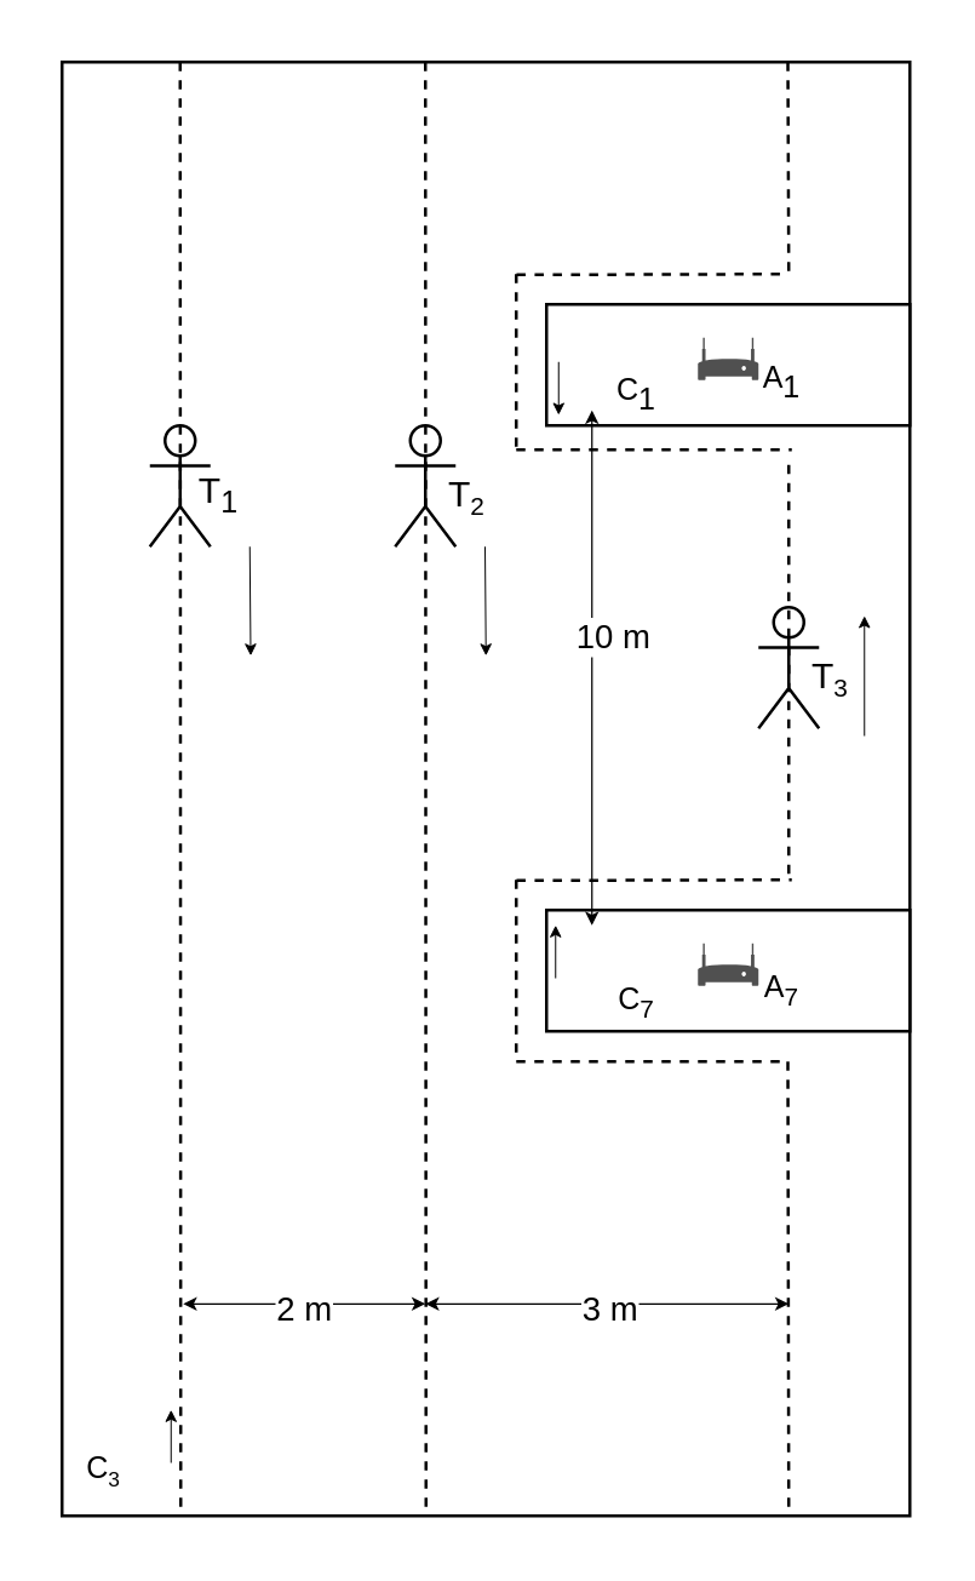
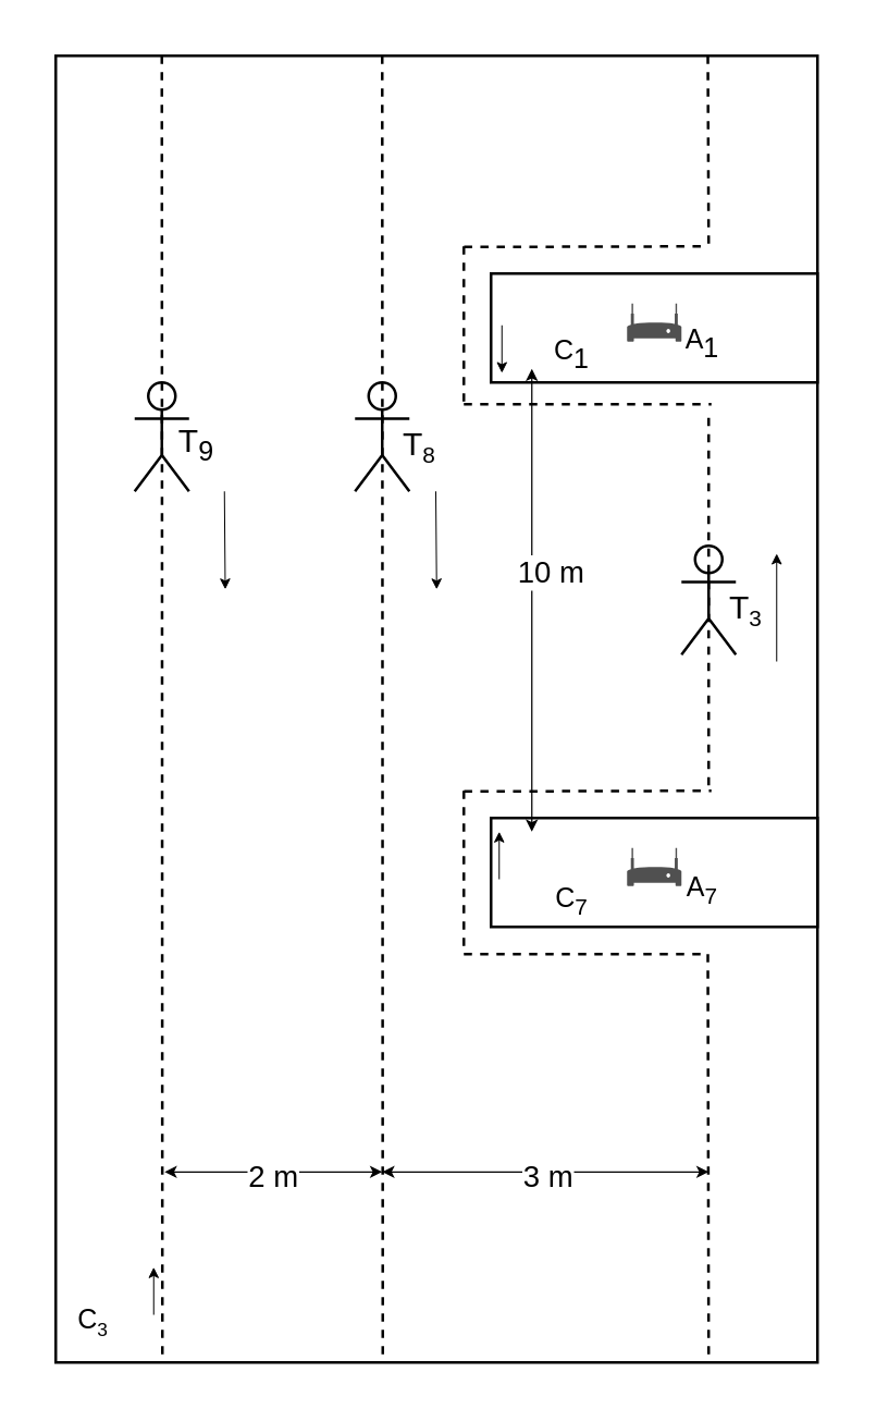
  <mxCell id="0" />
  <mxCell id="1" parent="0" />
  <mxCell id="2" value="" style="rounded=0;whiteSpace=wrap;html=1;" vertex="1" parent="1"><mxGeometry x="20" y="20" width="280" height="480" as="geometry" /></mxCell>
  <mxCell id="3" value="" style="rounded=0;whiteSpace=wrap;html=1;" vertex="1" parent="1"><mxGeometry x="180" y="100" width="120" height="40" as="geometry" /></mxCell>
  <mxCell id="4" value="" style="rounded=0;whiteSpace=wrap;html=1;" vertex="1" parent="1"><mxGeometry x="180" y="300" width="120" height="40" as="geometry" /></mxCell>
  <mxCell id="5" value="" style="shape=umlActor;verticalLabelPosition=bottom;verticalAlign=top;html=1;outlineConnect=0;" vertex="1" parent="1"><mxGeometry x="49" y="140" width="20" height="40" as="geometry" /></mxCell>
  <mxCell id="6" value="" style="shape=umlActor;verticalLabelPosition=bottom;verticalAlign=top;html=1;outlineConnect=0;" vertex="1" parent="1"><mxGeometry x="250" y="200" width="20" height="40" as="geometry" /></mxCell>
  <mxCell id="7" value="" style="shape=image;html=1;verticalAlign=top;verticalLabelPosition=bottom;labelBackgroundColor=#ffffff;imageAspect=0;aspect=fixed;image=https://cdn3.iconfinder.com/data/icons/summertime-6/512/camera-128.png" vertex="1" parent="1"><mxGeometry x="180" y="105" width="30" height="30" as="geometry" /></mxCell>
  <mxCell id="8" value="" style="shape=image;html=1;verticalAlign=top;verticalLabelPosition=bottom;labelBackgroundColor=#ffffff;imageAspect=0;aspect=fixed;image=https://cdn3.iconfinder.com/data/icons/summertime-6/512/camera-128.png" vertex="1" parent="1"><mxGeometry x="180" y="305" width="30" height="30" as="geometry" /></mxCell>
  <mxCell id="9" value="" style="shape=image;html=1;verticalAlign=top;verticalLabelPosition=bottom;labelBackgroundColor=#ffffff;imageAspect=0;aspect=fixed;image=https://cdn3.iconfinder.com/data/icons/summertime-6/512/camera-128.png" vertex="1" parent="1"><mxGeometry x="30" y="460" width="30" height="30" as="geometry" /></mxCell>
  <mxCell id="10" value="" style="shape=umlActor;verticalLabelPosition=bottom;verticalAlign=top;html=1;outlineConnect=0;" vertex="1" parent="1"><mxGeometry x="130" y="140" width="20" height="40" as="geometry" /></mxCell>
  <mxCell id="11" value="" style="endArrow=none;dashed=1;html=1;strokeWidth=1;rounded=0;entryX=0.14;entryY=1;entryDx=0;entryDy=0;entryPerimeter=0;" edge="1" parent="1" target="2"><mxGeometry width="50" height="50" relative="1" as="geometry"><mxPoint x="59" y="20" as="sourcePoint" /><mxPoint x="220" y="390" as="targetPoint" /></mxGeometry></mxCell>
  <mxCell id="12" value="" style="endArrow=none;dashed=1;html=1;strokeWidth=1;rounded=0;entryX=0.14;entryY=1;entryDx=0;entryDy=0;entryPerimeter=0;" edge="1" parent="1"><mxGeometry width="50" height="50" relative="1" as="geometry"><mxPoint x="140" y="20" as="sourcePoint" /><mxPoint x="140.2" y="500" as="targetPoint" /></mxGeometry></mxCell>
  <mxCell id="13" value="" style="endArrow=none;dashed=1;html=1;strokeWidth=1;rounded=0;" edge="1" parent="1"><mxGeometry width="50" height="50" relative="1" as="geometry"><mxPoint x="260" y="153" as="sourcePoint" /><mxPoint x="260" y="290" as="targetPoint" /></mxGeometry></mxCell>
  <mxCell id="14" value="" style="endArrow=none;dashed=1;html=1;strokeWidth=1;rounded=0;exitX=0.536;exitY=0.563;exitDx=0;exitDy=0;exitPerimeter=0;" edge="1" parent="1" source="2"><mxGeometry width="50" height="50" relative="1" as="geometry"><mxPoint x="170" y="220" as="sourcePoint" /><mxPoint x="261" y="290" as="targetPoint" /></mxGeometry></mxCell>
  <mxCell id="15" value="" style="endArrow=none;dashed=1;html=1;strokeWidth=1;rounded=0;" edge="1" parent="1"><mxGeometry width="50" height="50" relative="1" as="geometry"><mxPoint x="170" y="290" as="sourcePoint" /><mxPoint x="170" y="350" as="targetPoint" /></mxGeometry></mxCell>
  <mxCell id="16" value="" style="endArrow=none;dashed=1;html=1;strokeWidth=1;rounded=0;" edge="1" parent="1"><mxGeometry width="50" height="50" relative="1" as="geometry"><mxPoint x="170" y="350" as="sourcePoint" /><mxPoint x="260" y="350" as="targetPoint" /></mxGeometry></mxCell>
  <mxCell id="17" value="" style="endArrow=none;dashed=1;html=1;strokeWidth=1;rounded=0;entryX=0.75;entryY=1;entryDx=0;entryDy=0;" edge="1" parent="1"><mxGeometry width="50" height="50" relative="1" as="geometry"><mxPoint x="259.7" y="350" as="sourcePoint" /><mxPoint x="260" y="500" as="targetPoint" /></mxGeometry></mxCell>
  <mxCell id="18" value="" style="endArrow=none;dashed=1;html=1;strokeWidth=1;rounded=0;exitX=0.536;exitY=0.563;exitDx=0;exitDy=0;exitPerimeter=0;" edge="1" parent="1"><mxGeometry width="50" height="50" relative="1" as="geometry"><mxPoint x="170.08" y="90.24" as="sourcePoint" /><mxPoint x="260" y="90" as="targetPoint" /></mxGeometry></mxCell>
  <mxCell id="19" value="" style="endArrow=none;dashed=1;html=1;strokeWidth=1;rounded=0;" edge="1" parent="1"><mxGeometry width="50" height="50" relative="1" as="geometry"><mxPoint x="170" y="90" as="sourcePoint" /><mxPoint x="170" y="150" as="targetPoint" /></mxGeometry></mxCell>
  <mxCell id="20" value="" style="endArrow=none;dashed=1;html=1;strokeWidth=1;rounded=0;" edge="1" parent="1"><mxGeometry width="50" height="50" relative="1" as="geometry"><mxPoint x="170" y="148" as="sourcePoint" /><mxPoint x="261" y="148" as="targetPoint" /></mxGeometry></mxCell>
  <mxCell id="21" value="" style="endArrow=none;dashed=1;html=1;strokeWidth=1;rounded=0;" edge="1" parent="1"><mxGeometry width="50" height="50" relative="1" as="geometry"><mxPoint x="259.7" y="20" as="sourcePoint" /><mxPoint x="260" y="90" as="targetPoint" /></mxGeometry></mxCell>
  <mxCell id="22" value="" style="endArrow=classic;startArrow=classic;html=1;rounded=0;strokeWidth=0.5;endSize=3;startSize=3;" edge="1" parent="1"><mxGeometry width="50" height="50" relative="1" as="geometry"><mxPoint x="60" y="430" as="sourcePoint" /><mxPoint x="140" y="430" as="targetPoint" /></mxGeometry></mxCell>
  <mxCell id="23" value="2 m" style="edgeLabel;html=1;align=center;verticalAlign=middle;resizable=0;points=[];" vertex="1" connectable="0" parent="22"><mxGeometry x="-0.247" y="-1" relative="1" as="geometry"><mxPoint x="9" as="offset" /></mxGeometry></mxCell>
  <mxCell id="24" value="" style="endArrow=classic;startArrow=classic;html=1;strokeWidth=0.5;startSize=3;endSize=3;rounded=0;" edge="1" parent="1"><mxGeometry width="50" height="50" relative="1" as="geometry"><mxPoint x="140" y="430" as="sourcePoint" /><mxPoint x="260" y="430" as="targetPoint" /></mxGeometry></mxCell>
  <mxCell id="25" value="3 m" style="edgeLabel;html=1;align=center;verticalAlign=middle;resizable=0;points=[];" vertex="1" connectable="0" parent="24"><mxGeometry x="-0.124" y="-1" relative="1" as="geometry"><mxPoint x="7" as="offset" /></mxGeometry></mxCell>
- <mxCell id="26" value="T&lt;sub&gt;1&lt;/sub&gt;" style="text;html=1;strokeColor=none;fillColor=none;align=center;verticalAlign=middle;whiteSpace=wrap;rounded=0;" vertex="1" parent="1"><mxGeometry x="62" y="158" width="20" height="10" as="geometry" /></mxCell>
- <mxCell id="27" value="T&lt;span style=&quot;font-size: 10px;&quot;&gt;&lt;sub&gt;2&lt;/sub&gt;&lt;/span&gt;" style="text;html=1;strokeColor=none;fillColor=none;align=center;verticalAlign=middle;whiteSpace=wrap;rounded=0;" vertex="1" parent="1"><mxGeometry x="144" y="158" width="20" height="10" as="geometry" /></mxCell>
+ <mxCell id="26" value="T&lt;sub&gt;9&lt;/sub&gt;" style="text;html=1;strokeColor=none;fillColor=none;align=center;verticalAlign=middle;whiteSpace=wrap;rounded=0;" vertex="1" parent="1"><mxGeometry x="62" y="158" width="20" height="10" as="geometry" /></mxCell>
+ <mxCell id="27" value="T&lt;span style=&quot;font-size: 10px;&quot;&gt;&lt;sub&gt;8&lt;/sub&gt;&lt;/span&gt;" style="text;html=1;strokeColor=none;fillColor=none;align=center;verticalAlign=middle;whiteSpace=wrap;rounded=0;" vertex="1" parent="1"><mxGeometry x="144" y="158" width="20" height="10" as="geometry" /></mxCell>
  <mxCell id="28" value="T&lt;span style=&quot;font-size: 10px;&quot;&gt;&lt;sub&gt;3&lt;/sub&gt;&lt;/span&gt;" style="text;html=1;strokeColor=none;fillColor=none;align=center;verticalAlign=middle;whiteSpace=wrap;rounded=0;" vertex="1" parent="1"><mxGeometry x="264" y="218" width="20" height="10" as="geometry" /></mxCell>
  <mxCell id="29" value="A&lt;span style=&quot;font-size: 10px;&quot;&gt;&lt;sub style=&quot;font-size: 10px;&quot;&gt;1&lt;/sub&gt;&lt;/span&gt;" style="text;html=1;strokeColor=none;fillColor=none;align=center;verticalAlign=middle;whiteSpace=wrap;rounded=0;fontSize=10;" vertex="1" parent="1"><mxGeometry x="248" y="121" width="20" height="10" as="geometry" /></mxCell>
  <mxCell id="30" value="C&lt;sub style=&quot;font-size: 10px;&quot;&gt;1&lt;/sub&gt;" style="text;html=1;strokeColor=none;fillColor=none;align=center;verticalAlign=middle;whiteSpace=wrap;rounded=0;fontSize=10;" vertex="1" parent="1"><mxGeometry x="200" y="125" width="20" height="10" as="geometry" /></mxCell>
  <mxCell id="31" value="C&lt;sub&gt;7&lt;/sub&gt;" style="text;html=1;strokeColor=none;fillColor=none;align=center;verticalAlign=middle;whiteSpace=wrap;rounded=0;fontSize=10;" vertex="1" parent="1"><mxGeometry x="200" y="325" width="20" height="10" as="geometry" /></mxCell>
  <mxCell id="32" value="C&lt;span style=&quot;font-size: 8.333px;&quot;&gt;&lt;sub&gt;3&lt;/sub&gt;&lt;/span&gt;" style="text;html=1;strokeColor=none;fillColor=none;align=center;verticalAlign=middle;whiteSpace=wrap;rounded=0;fontSize=10;" vertex="1" parent="1"><mxGeometry x="25" y="480" width="18" height="10" as="geometry" /></mxCell>
  <mxCell id="33" value="" style="sketch=0;pointerEvents=1;shadow=0;dashed=0;html=1;strokeColor=none;fillColor=#505050;labelPosition=center;verticalLabelPosition=bottom;verticalAlign=top;outlineConnect=0;align=center;shape=mxgraph.office.devices.modem;fontSize=10;" vertex="1" parent="1"><mxGeometry x="230" y="111" width="20" height="14" as="geometry" /></mxCell>
  <mxCell id="34" value="A&lt;sub&gt;7&lt;/sub&gt;" style="text;html=1;strokeColor=none;fillColor=none;align=center;verticalAlign=middle;whiteSpace=wrap;rounded=0;fontSize=10;" vertex="1" parent="1"><mxGeometry x="248" y="321" width="20" height="10" as="geometry" /></mxCell>
  <mxCell id="35" value="" style="sketch=0;pointerEvents=1;shadow=0;dashed=0;html=1;strokeColor=none;fillColor=#505050;labelPosition=center;verticalLabelPosition=bottom;verticalAlign=top;outlineConnect=0;align=center;shape=mxgraph.office.devices.modem;fontSize=10;" vertex="1" parent="1"><mxGeometry x="230" y="311" width="20" height="14" as="geometry" /></mxCell>
  <mxCell id="36" value="" style="endArrow=classic;startArrow=classic;html=1;strokeWidth=0.5;startSize=3;endSize=3;rounded=0;" edge="1" parent="1" source="7" target="8"><mxGeometry width="50" height="50" relative="1" as="geometry"><mxPoint x="150" y="440" as="sourcePoint" /><mxPoint x="270" y="440" as="targetPoint" /></mxGeometry></mxCell>
  <mxCell id="37" value="10 m" style="edgeLabel;html=1;align=center;verticalAlign=middle;resizable=0;points=[];" vertex="1" connectable="0" parent="36"><mxGeometry x="-0.124" y="-1" relative="1" as="geometry"><mxPoint x="7" as="offset" /></mxGeometry></mxCell>
  <mxCell id="38" value="" style="endArrow=classic;html=1;rounded=0;strokeWidth=0.4;fontSize=10;startSize=3;endSize=3;" edge="1" parent="1"><mxGeometry width="50" height="50" relative="1" as="geometry"><mxPoint x="159.7" y="180" as="sourcePoint" /><mxPoint x="160" y="216" as="targetPoint" /></mxGeometry></mxCell>
  <mxCell id="39" value="" style="endArrow=classic;html=1;rounded=0;strokeWidth=0.4;fontSize=10;startSize=3;endSize=3;" edge="1" parent="1"><mxGeometry width="50" height="50" relative="1" as="geometry"><mxPoint x="82" y="180" as="sourcePoint" /><mxPoint x="82.3" y="216" as="targetPoint" /></mxGeometry></mxCell>
  <mxCell id="40" value="" style="endArrow=classic;html=1;rounded=0;strokeWidth=0.4;fontSize=10;startSize=3;endSize=3;entryX=1;entryY=0.381;entryDx=0;entryDy=0;entryPerimeter=0;" edge="1" parent="1"><mxGeometry width="50" height="50" relative="1" as="geometry"><mxPoint x="285" y="242.5" as="sourcePoint" /><mxPoint x="285" y="202.88" as="targetPoint" /></mxGeometry></mxCell>
  <mxCell id="41" value="" style="endArrow=none;html=1;rounded=0;strokeWidth=0.4;fontSize=10;startSize=3;endSize=3;strokeColor=default;endFill=0;startArrow=classic;startFill=1;" edge="1" parent="1"><mxGeometry width="50" height="50" relative="1" as="geometry"><mxPoint x="184" y="136.5" as="sourcePoint" /><mxPoint x="184" y="119" as="targetPoint" /></mxGeometry></mxCell>
  <mxCell id="42" value="" style="endArrow=classic;html=1;rounded=0;strokeWidth=0.4;fontSize=10;startSize=3;endSize=3;strokeColor=default;endFill=1;startArrow=none;startFill=0;" edge="1" parent="1"><mxGeometry width="50" height="50" relative="1" as="geometry"><mxPoint x="183" y="322.5" as="sourcePoint" /><mxPoint x="183" y="305" as="targetPoint" /></mxGeometry></mxCell>
  <mxCell id="43" value="" style="endArrow=classic;html=1;rounded=0;strokeWidth=0.4;fontSize=10;startSize=3;endSize=3;strokeColor=default;endFill=1;startArrow=none;startFill=0;" edge="1" parent="1"><mxGeometry width="50" height="50" relative="1" as="geometry"><mxPoint x="56" y="482.5" as="sourcePoint" /><mxPoint x="56" y="465" as="targetPoint" /></mxGeometry></mxCell>
  <mxCell id="44" value="" style="shape=image;html=1;verticalAlign=top;verticalLabelPosition=bottom;labelBackgroundColor=#ffffff;imageAspect=0;aspect=fixed;image=https://cdn1.iconfinder.com/data/icons/ionicons-fill-vol-2/512/wifi-128.png;fontSize=10;" vertex="1" parent="1"><mxGeometry x="236" y="106" width="8" height="8" as="geometry" /></mxCell>
  <mxCell id="45" value="" style="shape=image;html=1;verticalAlign=top;verticalLabelPosition=bottom;labelBackgroundColor=#ffffff;imageAspect=0;aspect=fixed;image=https://cdn1.iconfinder.com/data/icons/ionicons-fill-vol-2/512/wifi-128.png;fontSize=10;rotation=-179;" vertex="1" parent="1"><mxGeometry x="236" y="128" width="8" height="8" as="geometry" /></mxCell>
  <mxCell id="46" value="" style="shape=image;html=1;verticalAlign=top;verticalLabelPosition=bottom;labelBackgroundColor=#ffffff;imageAspect=0;aspect=fixed;image=https://cdn1.iconfinder.com/data/icons/ionicons-fill-vol-2/512/wifi-128.png;fontSize=10;" vertex="1" parent="1"><mxGeometry x="236" y="306" width="8" height="8" as="geometry" /></mxCell>
  <mxCell id="47" value="" style="shape=image;html=1;verticalAlign=top;verticalLabelPosition=bottom;labelBackgroundColor=#ffffff;imageAspect=0;aspect=fixed;image=https://cdn1.iconfinder.com/data/icons/ionicons-fill-vol-2/512/wifi-128.png;fontSize=10;rotation=-179;" vertex="1" parent="1"><mxGeometry x="236" y="328" width="8" height="8" as="geometry" /></mxCell>
